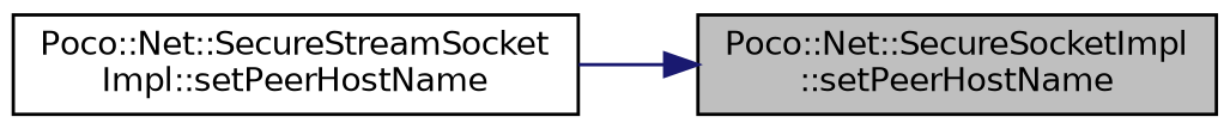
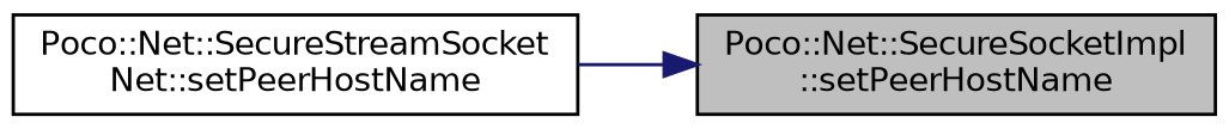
  digraph {
    rankdir=RL
    node [color=black fontname=Helvetica fontsize=10 shape=record style=filled]
    n1 [fillcolor=grey75 fontcolor=black height=0.2 label="Poco::Net::SecureSocketImpl\l::setPeerHostName" width=0.4]
-   n2 [fillcolor=white height=0.2 label="Poco::Net::SecureStreamSocket\lImpl::setPeerHostName" width=0.4]
+   n2 [fillcolor=white height=0.2 label="Poco::Net::SecureStreamSocket\lNet::setPeerHostName" width=0.4]
    n1 -> n2 [color=midnightblue dir=back fontname=Helvetica fontsize=10 labelfontname=Helvetica labelfontsize=10 style=solid]
  }
